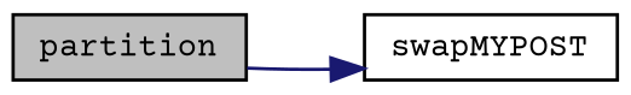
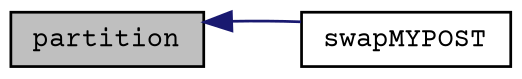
  digraph {
    rankdir=LR
    fontname="Courier Prime"
    node [color=black fontname="Courier Prime" fontsize=10 shape=record style=filled]
    n1 [fillcolor=grey75 fontcolor=black height=0.2 label=partition width=0.4]
    n2 [fillcolor=white height=0.2 label=swapMYPOST width=0.4]
-   n1 -> n2 [color=midnightblue fontname="Courier Prime" fontsize=10 labelfontname=FreeSans labelfontsize=10 style=solid]
+   n2 -> n1 [color=midnightblue fontname="Courier Prime" fontsize=10 labelfontname=FreeSans labelfontsize=10 style=solid]
  }
